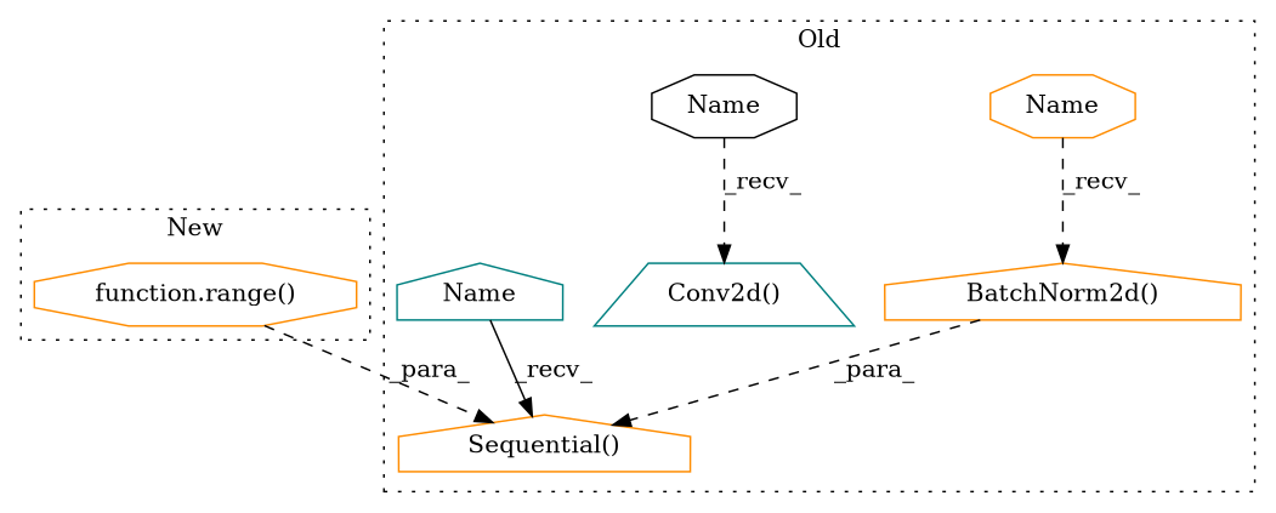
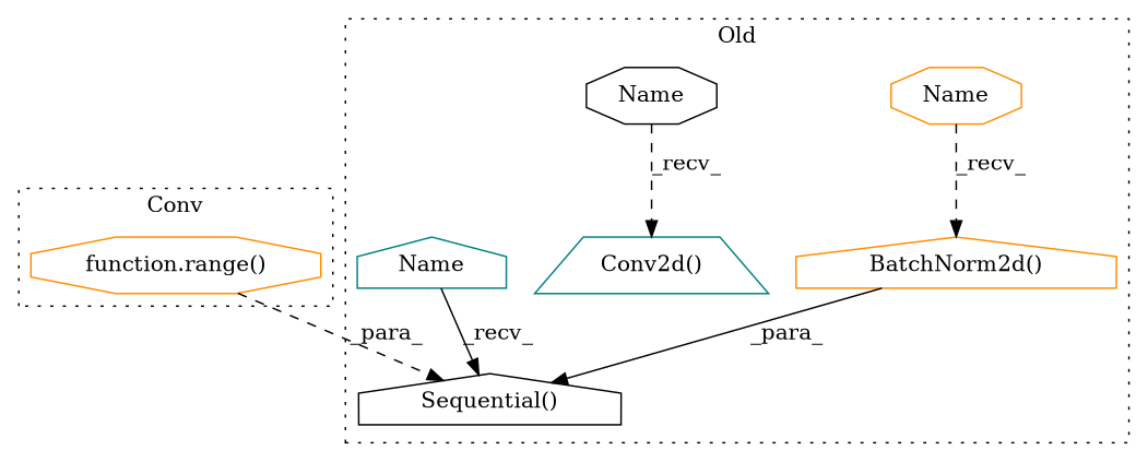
  digraph {
    node [a=75 color=darkorange l=2 shape=house]
    edge [style=dashed]
    n1 [l="15,1" label="BatchNorm2d()" s="4716,4734"]
-   n2 [l="31,1" label="Sequential()" s="4624,4754"]
+   n2 [color=black l="31,1" label="Sequential()" s="4624,4754"]
    n3 [color=teal l="10,22" label="Conv2d()" s="4655,4676" shape=trapezium]
    n4 [a=87 label=Name s=4716 shape=octagon]
    n5 [a=87 color=black label=Name s=4655 shape=octagon]
    n6 [a=87 color=teal label=Name s=4624]
    n7 [l="6,1" label="function.range()" s="10164,10190" shape=octagon]
    subgraph cluster_1 {
      label=Old
      style=dotted
      n1
      n2
      n3
      n4
      n5
      n6
    }
    subgraph cluster_2 {
-     label=New
+     label=Conv
      style=dotted
      n7
    }
-   n1 -> n2 [label=_para_]
+   n1 -> n2 [label=_para_ style=solid]
    n4 -> n1 [label=_recv_]
    n5 -> n3 [label=_recv_]
    n6 -> n2 [label=_recv_ style=solid]
    n7 -> n2 [label=_para_]
  }
